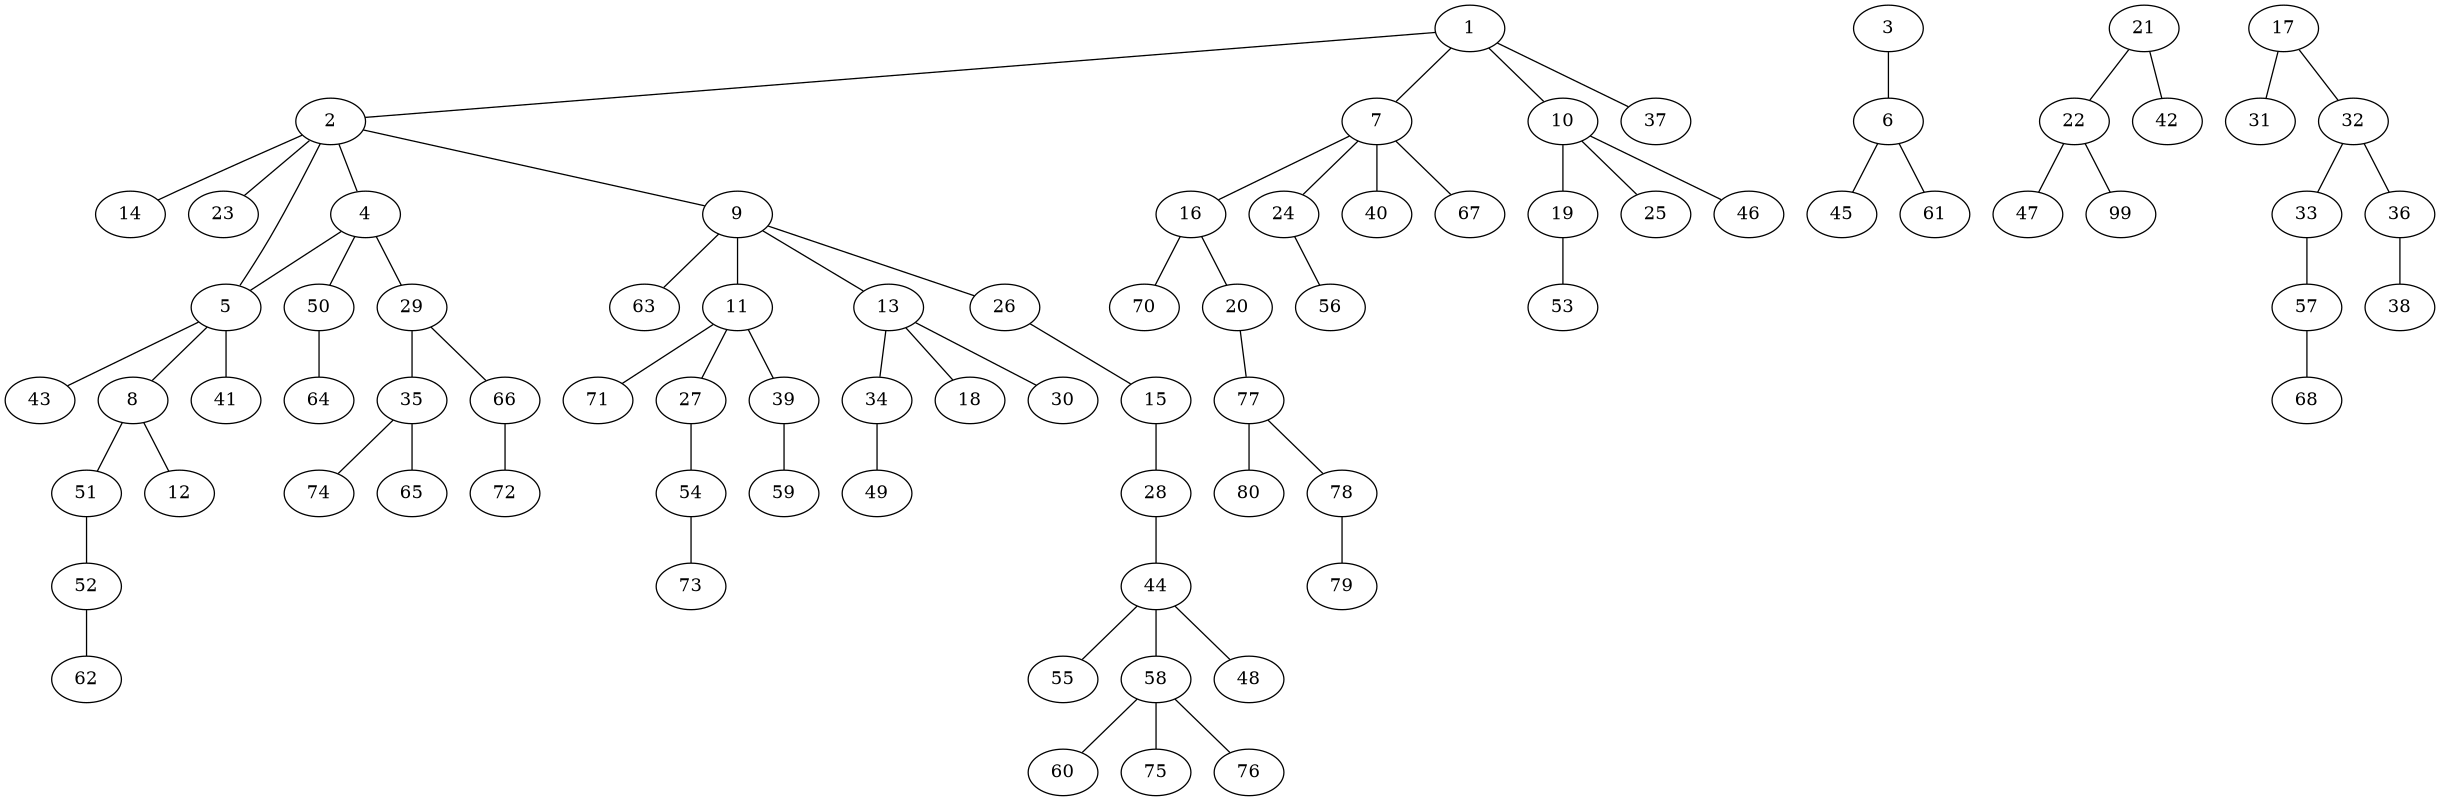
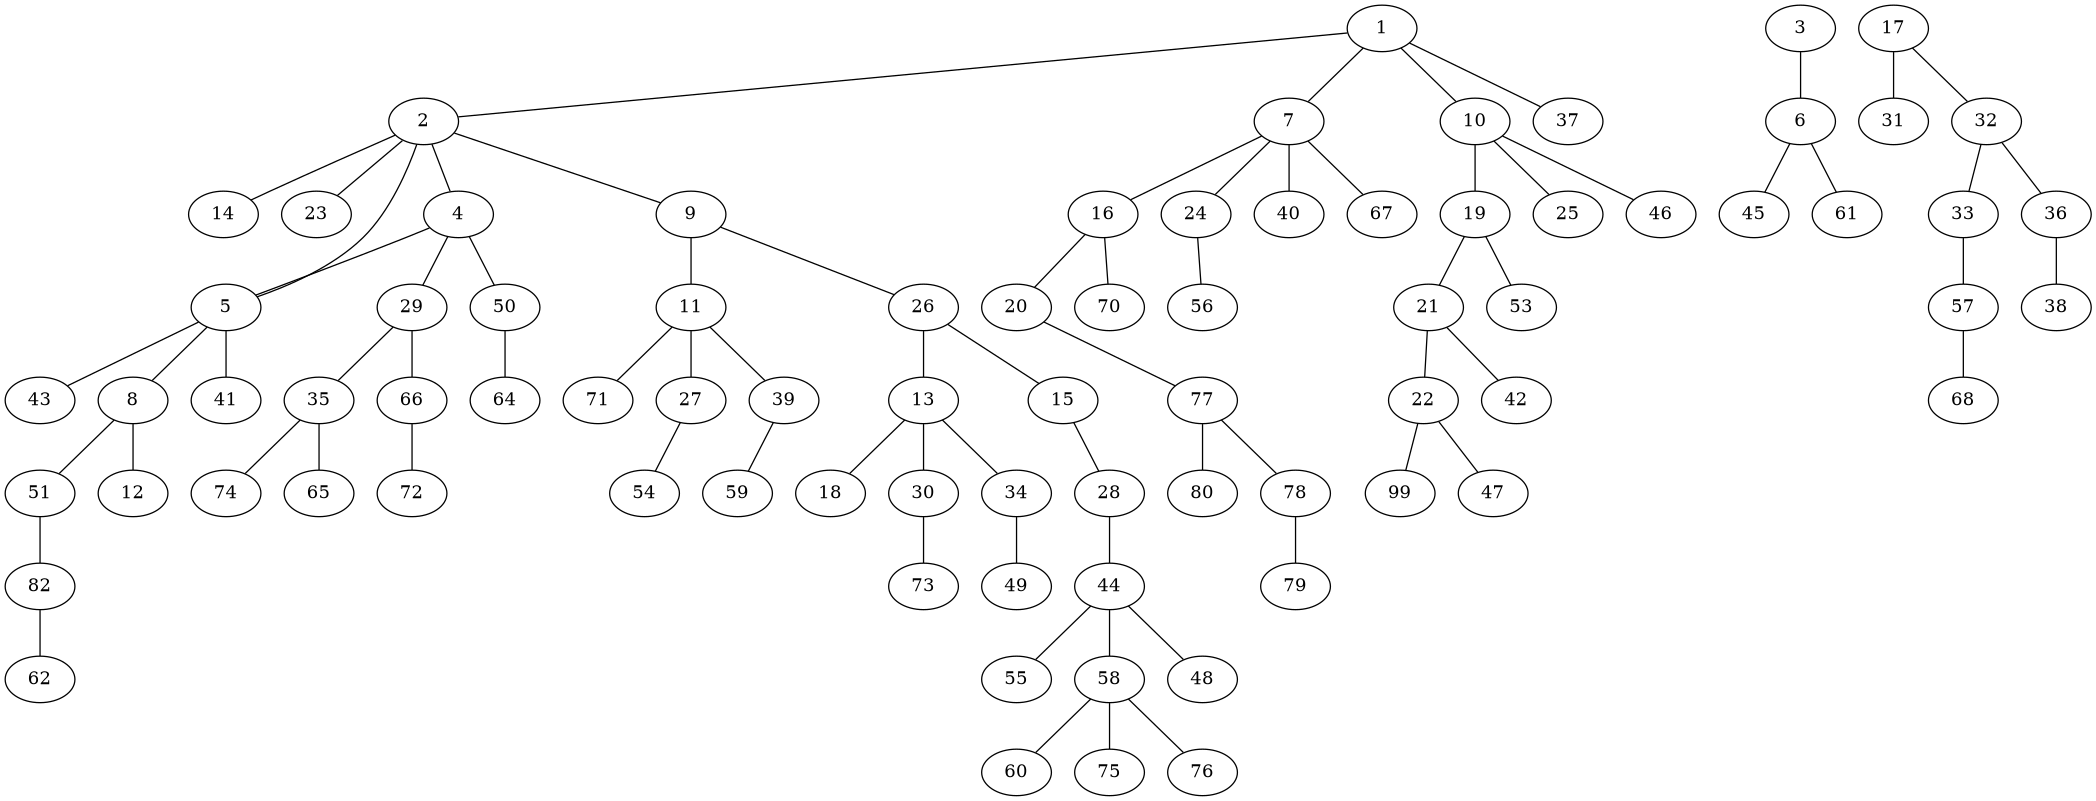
  graph {
    1
    2
    7
    10
    37
    4
    9
    14
    23
    5
    16
    24
    40
    67
    19
    25
    46
    3
    6
    29
    50
    11
    13
    26
-   63
    20
    70
    56
    21
    53
    45
    61
    8
    41
    43
    35
    66
    64
    27
    39
    71
    18
    30
    34
    15
    12
    51
    65
    74
    72
-   52
+   52 [label=82]
    17
    31
    32
    77
    62
    54
    59
    28
    49
    22
    42
    73
    44
    48
    55
    58
    33
    36
    78
    80
    57
    38
    47
    n75 [label=99]
    79
    60
    75
    76
    68
    1 -- 2
    1 -- 7
    1 -- 10
    1 -- 37
    2 -- 4
    2 -- 9
    2 -- 14
    2 -- 23
    2 -- 5
    7 -- 16
    7 -- 24
    7 -- 40
    7 -- 67
    10 -- 19
    10 -- 25
    10 -- 46
    4 -- 5
    4 -- 29
    4 -- 50
    9 -- 11
-   9 -- 13
+   26 -- 13
    9 -- 26
-   9 -- 63
    5 -- 8
    5 -- 41
    5 -- 43
    16 -- 20
    16 -- 70
    24 -- 56
+   19 -- 21
    19 -- 53
    3 -- 6
    6 -- 45
    6 -- 61
    29 -- 35
    29 -- 66
    50 -- 64
    11 -- 27
    11 -- 39
    11 -- 71
    13 -- 18
    13 -- 30
    13 -- 34
    26 -- 15
    20 -- 77
    21 -- 22
    21 -- 42
    8 -- 12
    8 -- 51
    35 -- 65
    35 -- 74
    66 -- 72
    27 -- 54
    39 -- 59
    34 -- 49
    15 -- 28
    51 -- 52
    52 -- 62
    17 -- 31
    17 -- 32
    32 -- 33
    32 -- 36
    77 -- 78
    77 -- 80
-   54 -- 73
+   30 -- 73
    28 -- 44
    22 -- 47
    22 -- n75
    44 -- 48
    44 -- 55
    44 -- 58
    58 -- 60
    58 -- 75
    58 -- 76
    33 -- 57
    36 -- 38
    78 -- 79
    57 -- 68
  }
